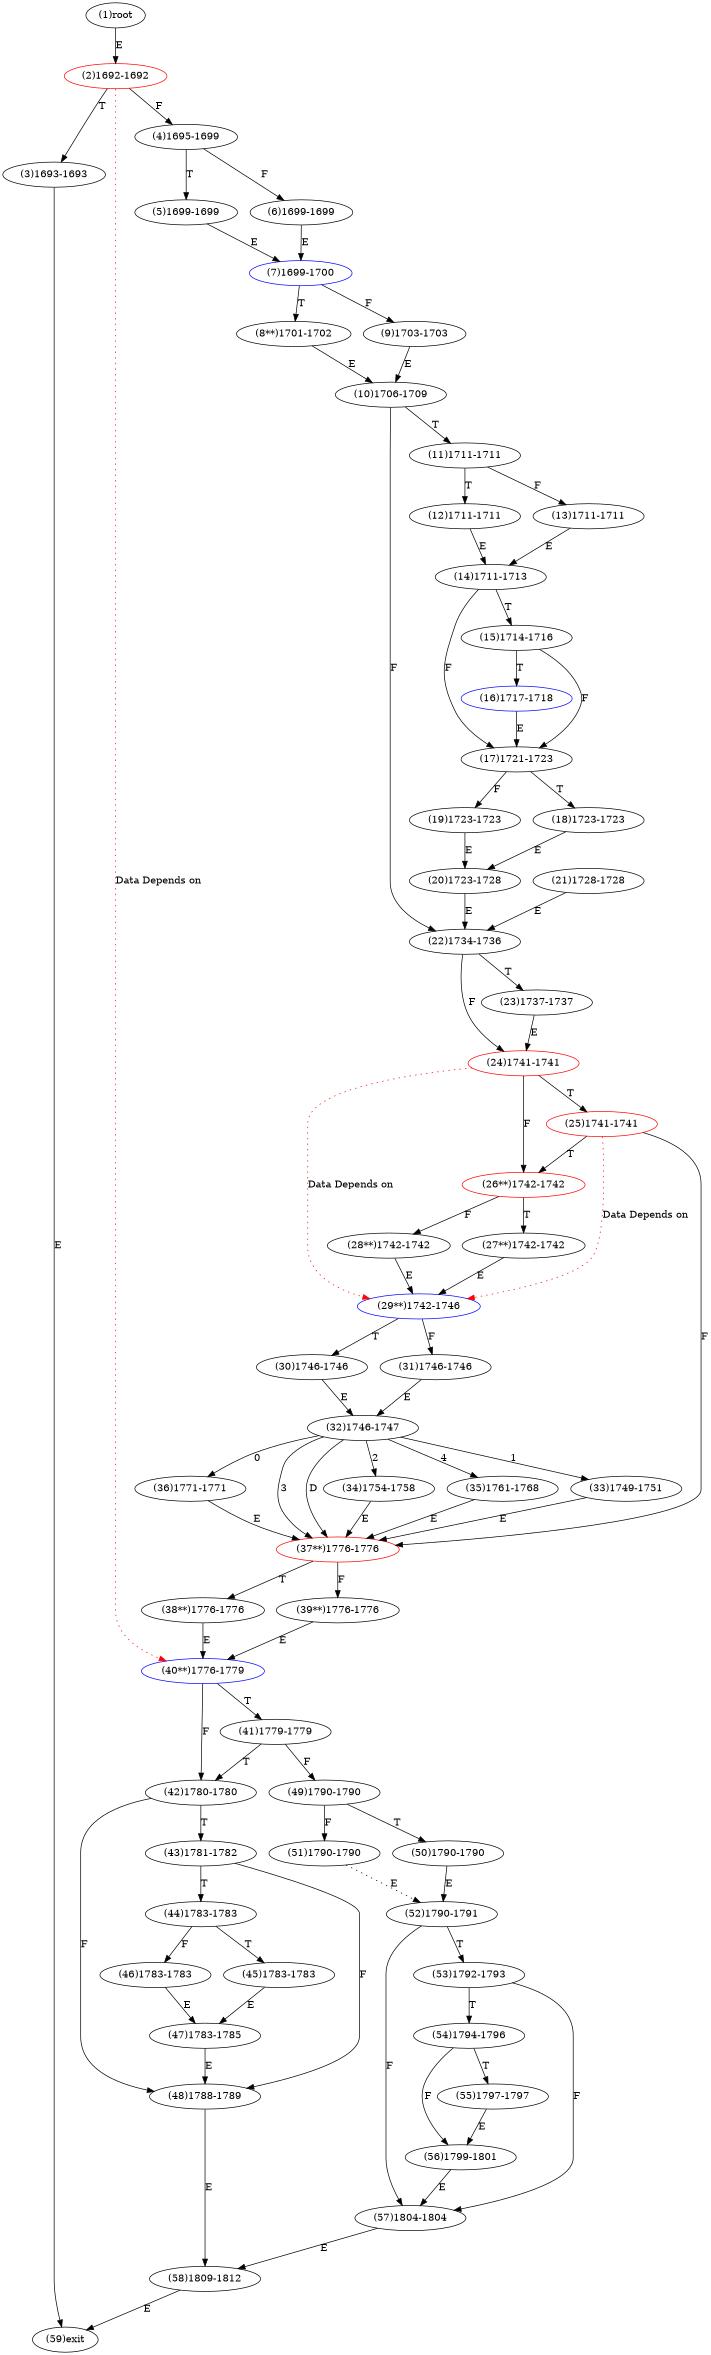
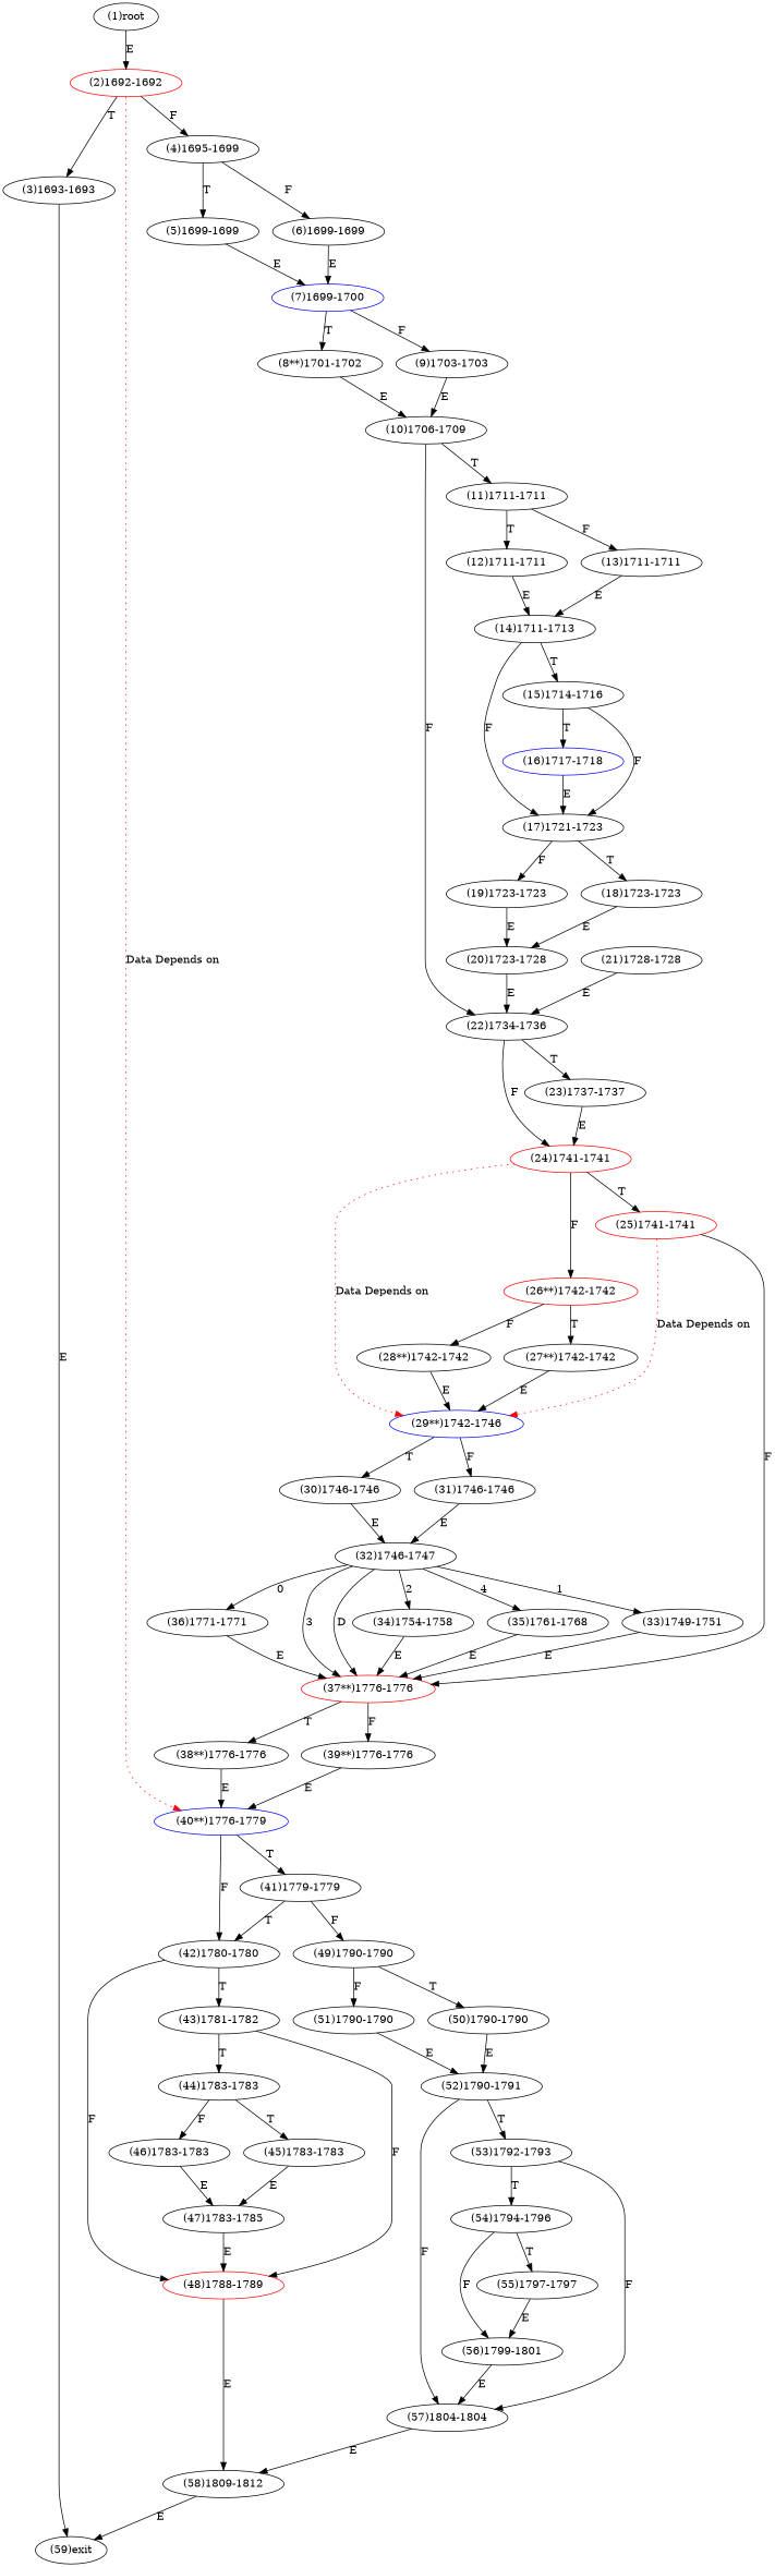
  digraph {
    n1 [label="(1)root"]
    n2 [color=red label="(2)1692-1692"]
    n3 [label="(3)1693-1693"]
    n4 [label="(4)1695-1699"]
    n5 [color=blue label="(40**)1776-1779"]
    n6 [label="(59)exit"]
    n7 [label="(5)1699-1699"]
    n8 [label="(6)1699-1699"]
    n9 [label="(42)1780-1780"]
    n10 [label="(41)1779-1779"]
    n11 [color=blue label="(7)1699-1700"]
    n12 [label="(8**)1701-1702"]
    n13 [label="(9)1703-1703"]
    n14 [label="(10)1706-1709"]
    n15 [label="(11)1711-1711"]
    n16 [label="(22)1734-1736"]
    n17 [label="(12)1711-1711"]
    n18 [label="(13)1711-1711"]
    n19 [label="(23)1737-1737"]
    n20 [color=red label="(24)1741-1741"]
    n21 [label="(14)1711-1713"]
    n22 [label="(15)1714-1716"]
    n23 [label="(17)1721-1723"]
    n24 [color=blue label="(16)1717-1718"]
    n25 [label="(19)1723-1723"]
    n26 [label="(18)1723-1723"]
    n27 [label="(20)1723-1728"]
    n28 [label="(21)1728-1728"]
    n29 [color=red label="(25)1741-1741"]
    n30 [color=red label="(26**)1742-1742"]
    n31 [color=blue label="(29**)1742-1746"]
    n32 [color=red label="(37**)1776-1776"]
    n33 [label="(27**)1742-1742"]
    n34 [label="(28**)1742-1742"]
    n35 [label="(31)1746-1746"]
    n36 [label="(30)1746-1746"]
    n37 [label="(38**)1776-1776"]
    n38 [label="(39**)1776-1776"]
    n39 [label="(32)1746-1747"]
    n40 [label="(34)1754-1758"]
    n41 [label="(35)1761-1768"]
    n42 [label="(33)1749-1751"]
    n43 [label="(36)1771-1771"]
    n44 [label="(43)1781-1782"]
-   n45 [label="(48)1788-1789"]
+   n45 [label="(48)1788-1789" color=red]
    n46 [label="(44)1783-1783"]
    n47 [label="(58)1809-1812"]
    n48 [label="(46)1783-1783"]
    n49 [label="(45)1783-1783"]
    n50 [label="(49)1790-1790"]
    n51 [label="(51)1790-1790"]
    n52 [label="(50)1790-1790"]
    n53 [label="(47)1783-1785"]
    n54 [label="(52)1790-1791"]
    n55 [label="(53)1792-1793"]
    n56 [label="(57)1804-1804"]
    n57 [label="(55)1797-1797"]
    n58 [label="(56)1799-1801"]
    n59 [label="(54)1794-1796"]
    n1 -> n2 [label=E]
    n2 -> n3 [label=T]
    n2 -> n4 [label=F]
    n2 -> n5 [color=red label="Data Depends on" style=dotted]
    n3 -> n6 [label=E]
    n4 -> n7 [label=T]
    n4 -> n8 [label=F]
    n5 -> n9 [label=F]
    n5 -> n10 [label=T]
    n7 -> n11 [label=E]
    n8 -> n11 [label=E]
    n9 -> n44 [label=T]
    n9 -> n45 [label=F]
    n10 -> n9 [label=T]
    n10 -> n50 [label=F]
    n11 -> n12 [label=T]
    n11 -> n13 [label=F]
    n12 -> n14 [label=E]
    n13 -> n14 [label=E]
    n14 -> n15 [label=T]
    n14 -> n16 [label=F]
    n15 -> n17 [label=T]
    n15 -> n18 [label=F]
    n16 -> n19 [label=T]
    n16 -> n20 [label=F]
    n17 -> n21 [label=E]
    n18 -> n21 [label=E]
    n19 -> n20 [label=E]
    n20 -> n29 [label=T]
    n20 -> n30 [label=F]
    n20 -> n31 [color=red label="Data Depends on" style=dotted]
    n21 -> n22 [label=T]
    n21 -> n23 [label=F]
    n22 -> n23 [label=F]
    n22 -> n24 [label=T]
    n23 -> n25 [label=F]
    n23 -> n26 [label=T]
    n24 -> n23 [label=E]
    n25 -> n27 [label=E]
    n26 -> n27 [label=E]
    n27 -> n16 [label=E]
    n28 -> n16 [label=E]
-   n29 -> n30 [label=T]
    n29 -> n31 [color=red label="Data Depends on" style=dotted]
    n29 -> n32 [label=F]
    n30 -> n33 [label=T]
    n30 -> n34 [label=F]
    n31 -> n35 [label=F]
    n31 -> n36 [label=T]
    n32 -> n37 [label=T]
    n32 -> n38 [label=F]
    n33 -> n31 [label=E]
    n34 -> n31 [label=E]
    n35 -> n39 [label=E]
    n36 -> n39 [label=E]
    n37 -> n5 [label=E]
    n38 -> n5 [label=E]
    n39 -> n32 [label=3]
    n39 -> n32 [label=D]
    n39 -> n40 [label=2]
    n39 -> n41 [label=4]
    n39 -> n42 [label=1]
    n39 -> n43 [label=0]
    n40 -> n32 [label=E]
    n41 -> n32 [label=E]
    n42 -> n32 [label=E]
    n43 -> n32 [label=E]
    n44 -> n45 [label=F]
    n44 -> n46 [label=T]
    n45 -> n47 [label=E]
    n46 -> n48 [label=F]
    n46 -> n49 [label=T]
    n47 -> n6 [label=E]
    n48 -> n53 [label=E]
    n49 -> n53 [label=E]
    n50 -> n51 [label=F]
    n50 -> n52 [label=T]
-   n51 -> n54 [label=E style=dotted]
+   n51 -> n54 [label=E]
    n52 -> n54 [label=E]
    n53 -> n45 [label=E]
    n54 -> n55 [label=T]
    n54 -> n56 [label=F]
    n55 -> n56 [label=F]
    n55 -> n59 [label=T]
    n56 -> n47 [label=E]
    n57 -> n58 [label=E]
    n58 -> n56 [label=E]
    n59 -> n57 [label=T]
    n59 -> n58 [label=F]
  }
